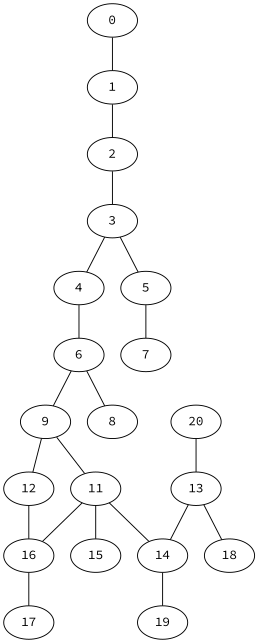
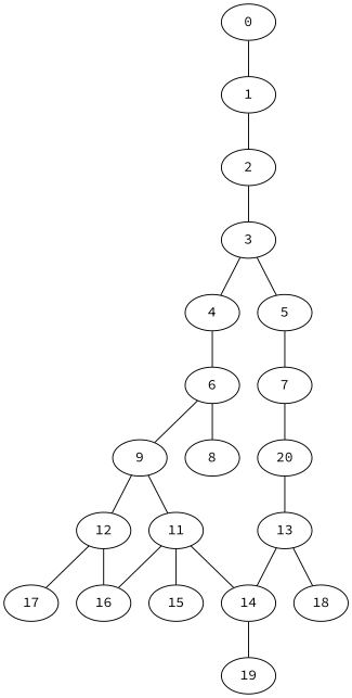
  graph {
    fontname="Source Code Pro"
    node [fontname="Source Code Pro"]
    edge [fontname="Source Code Pro"]
    0
    1
    2
    3
    4
    5
    6
    7
    8
    9
    n11 [label=20]
    11
    12
    13
    14
    15
    16
    17
    18
    19
    0 -- 1
    1 -- 2
    2 -- 3
    3 -- 4
    3 -- 5
    4 -- 6
    5 -- 7
    6 -- 8
    6 -- 9
+   7 -- n11
    9 -- 11
    9 -- 12
    n11 -- 13
    11 -- 14
    11 -- 15
    11 -- 16
    12 -- 16
-   16 -- 17
+   12 -- 17
    13 -- 14
    13 -- 18
    14 -- 19
  }
